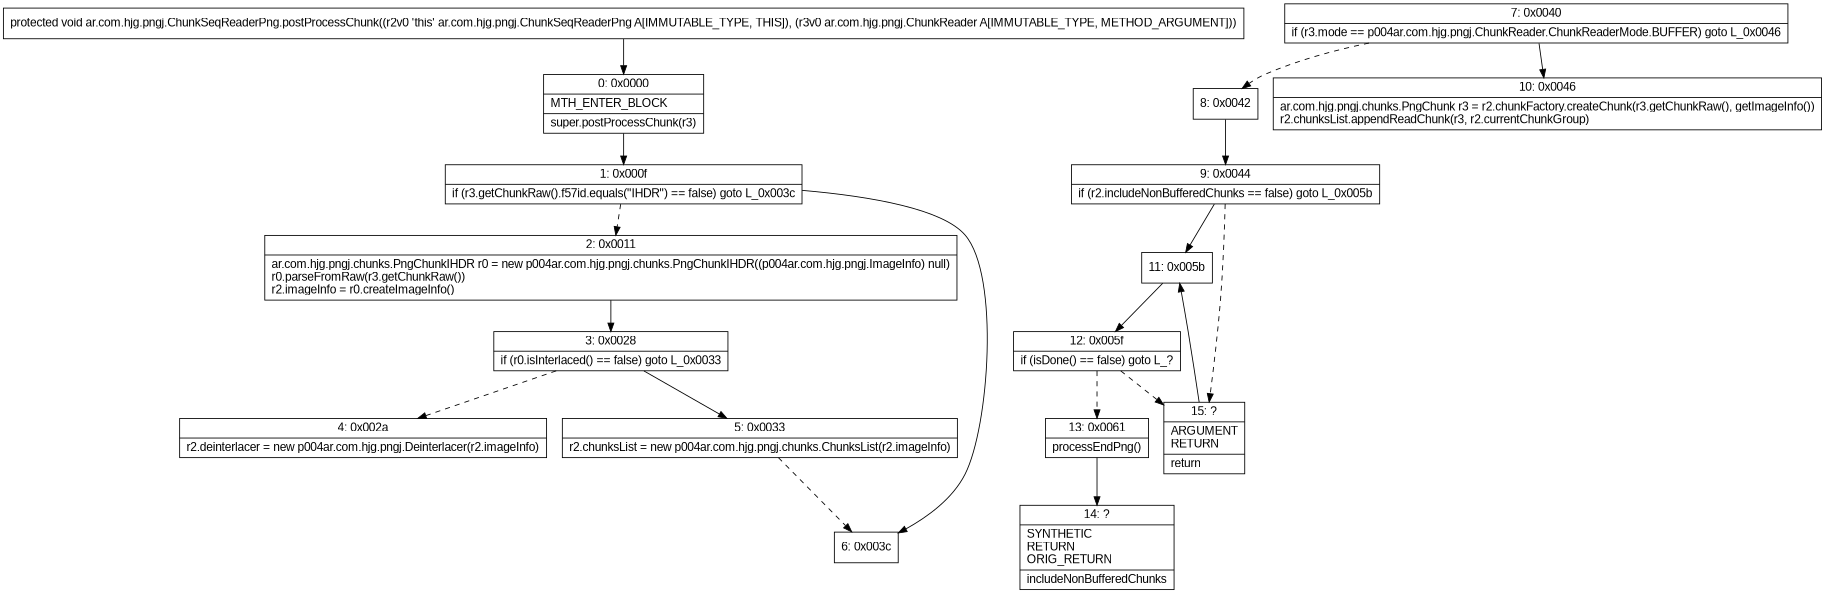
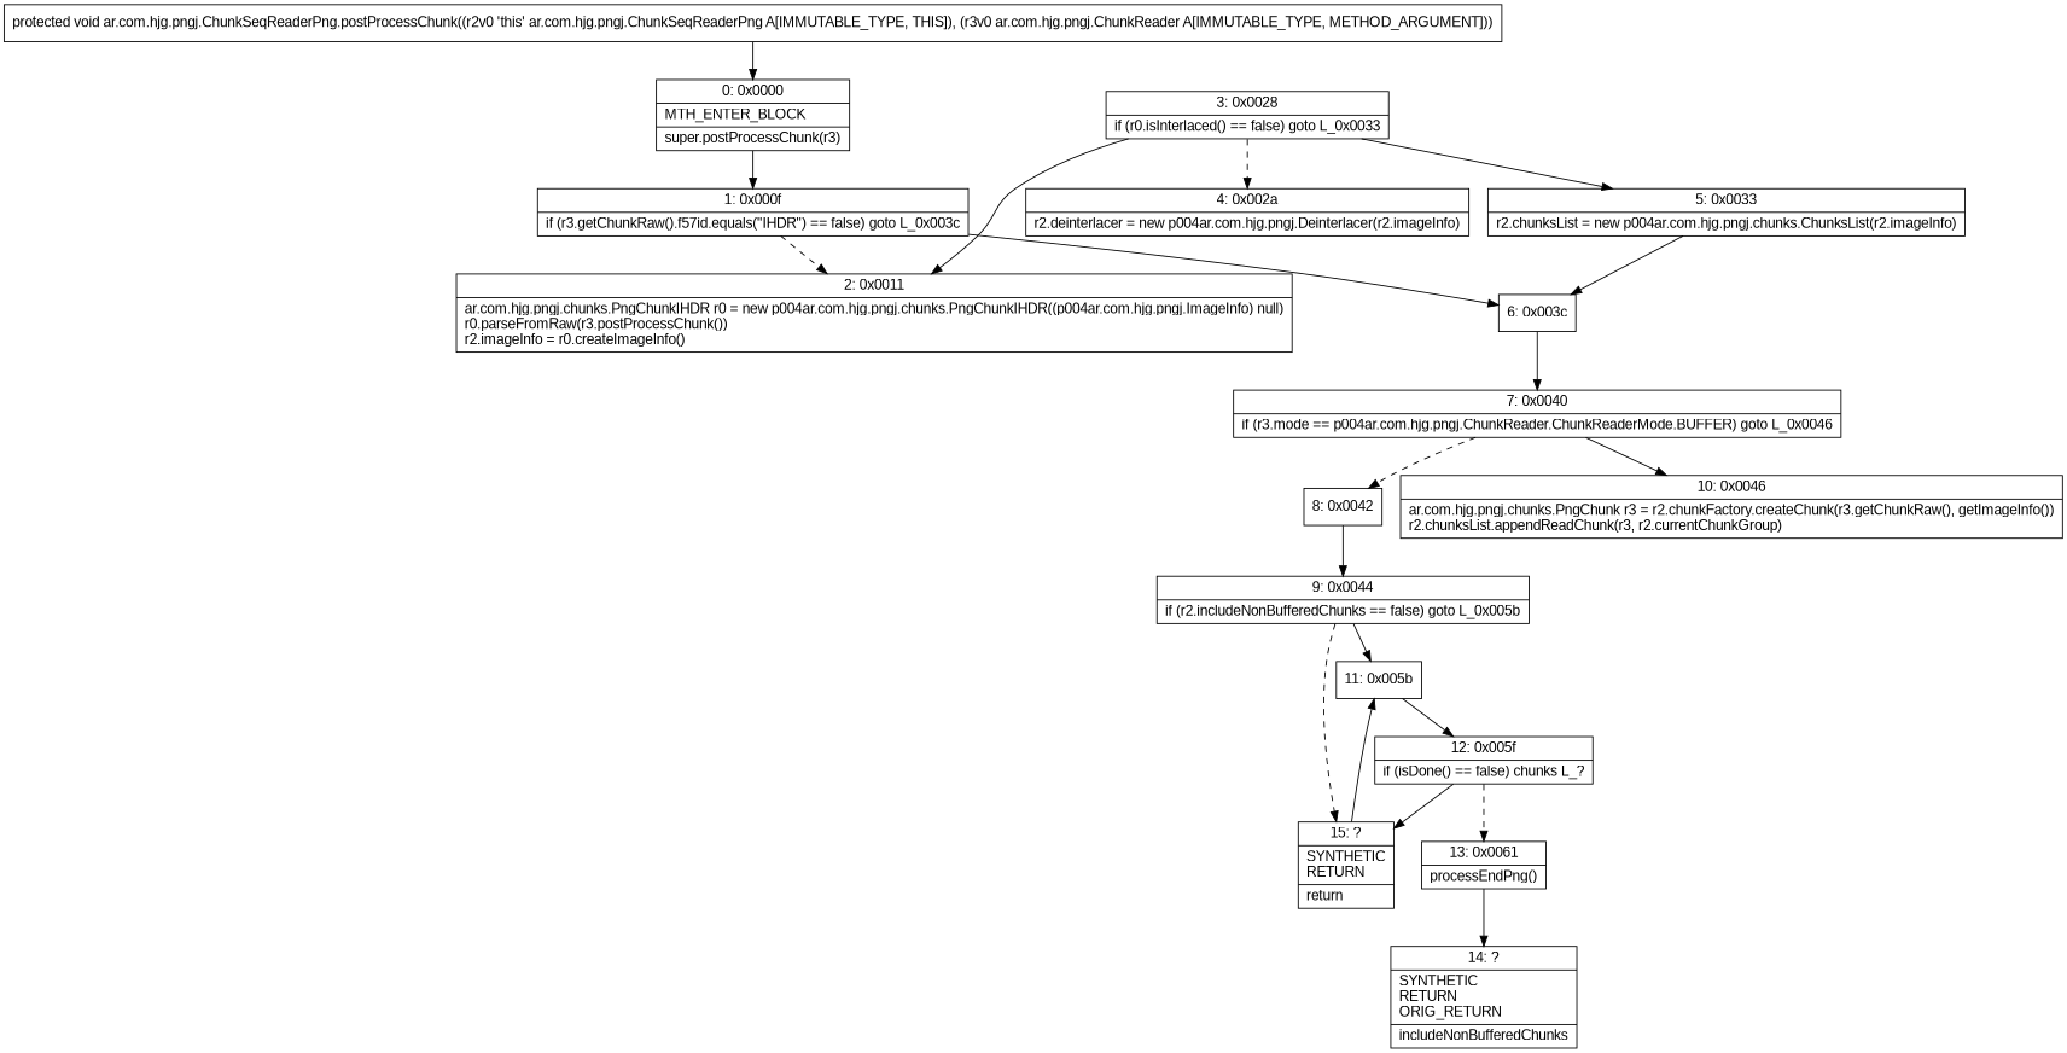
  digraph {
    fontname="Liberation Sans"
    node [fontname="Liberation Sans" shape=record]
    edge [fontname="Liberation Sans"]
    n1 [label="{0\:\ 0x0000|MTH_ENTER_BLOCK\l|super.postProcessChunk(r3)\l}"]
    n2 [label="{1\:\ 0x000f|if (r3.getChunkRaw().f57id.equals(\"IHDR\") == false) goto L_0x003c\l}"]
-   n3 [label="{2\:\ 0x0011|ar.com.hjg.pngj.chunks.PngChunkIHDR r0 = new p004ar.com.hjg.pngj.chunks.PngChunkIHDR((p004ar.com.hjg.pngj.ImageInfo) null)\lr0.parseFromRaw(r3.getChunkRaw())\lr2.imageInfo = r0.createImageInfo()\l}"]
+   n3 [label="{2\:\ 0x0011|ar.com.hjg.pngj.chunks.PngChunkIHDR r0 = new p004ar.com.hjg.pngj.chunks.PngChunkIHDR((p004ar.com.hjg.pngj.ImageInfo) null)\lr0.parseFromRaw(r3.postProcessChunk())\lr2.imageInfo = r0.createImageInfo()\l}"]
    n4 [label="{6\:\ 0x003c}"]
    n5 [label="{3\:\ 0x0028|if (r0.isInterlaced() == false) goto L_0x0033\l}"]
    n6 [label="{7\:\ 0x0040|if (r3.mode == p004ar.com.hjg.pngj.ChunkReader.ChunkReaderMode.BUFFER) goto L_0x0046\l}"]
    n7 [label="{4\:\ 0x002a|r2.deinterlacer = new p004ar.com.hjg.pngj.Deinterlacer(r2.imageInfo)\l}"]
    n8 [label="{5\:\ 0x0033|r2.chunksList = new p004ar.com.hjg.pngj.chunks.ChunksList(r2.imageInfo)\l}"]
    n9 [label="{8\:\ 0x0042}"]
    n10 [label="{10\:\ 0x0046|ar.com.hjg.pngj.chunks.PngChunk r3 = r2.chunkFactory.createChunk(r3.getChunkRaw(), getImageInfo())\lr2.chunksList.appendReadChunk(r3, r2.currentChunkGroup)\l}"]
    n11 [label="{9\:\ 0x0044|if (r2.includeNonBufferedChunks == false) goto L_0x005b\l}"]
    n12 [label="{11\:\ 0x005b}"]
-   n13 [label="{15\:\ ?|ARGUMENT\lRETURN\l|return\l}"]
-   n14 [label="{12\:\ 0x005f|if (isDone() == false) goto L_?\l}"]
+   n13 [label="{15\:\ ?|SYNTHETIC\lRETURN\l|return\l}"]
+   n14 [label="{12\:\ 0x005f|if (isDone() == false) chunks L_?\l}"]
    n15 [label="{13\:\ 0x0061|processEndPng()\l}"]
    n16 [label="{14\:\ ?|SYNTHETIC\lRETURN\lORIG_RETURN\l|includeNonBufferedChunks\l}"]
    n17 [label="{protected void ar.com.hjg.pngj.ChunkSeqReaderPng.postProcessChunk((r2v0 'this' ar.com.hjg.pngj.ChunkSeqReaderPng A[IMMUTABLE_TYPE, THIS]), (r3v0 ar.com.hjg.pngj.ChunkReader A[IMMUTABLE_TYPE, METHOD_ARGUMENT])) }"]
    n1 -> n2
    n2 -> n3 [style=dashed]
    n2 -> n4
-   n3 -> n5
+   n5 -> n3
+   n4 -> n6
    n5 -> n7 [style=dashed]
    n5 -> n8
    n6 -> n9 [style=dashed]
    n6 -> n10
-   n8 -> n4 [style=dashed]
+   n8 -> n4
    n9 -> n11
    n11 -> n12
    n11 -> n13 [style=dashed]
    n12 -> n14
    n13 -> n12
-   n14 -> n13 [style=dashed]
+   n14 -> n13
    n14 -> n15 [style=dashed]
    n15 -> n16
    n17 -> n1
  }
